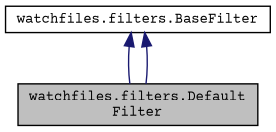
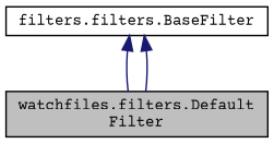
  digraph {
    fontname="Courier Prime"
    node [color=black fontname="Courier Prime" fontsize=10 shape=record style=filled]
    edge [color=midnightblue dir=back fontname="Courier Prime" fontsize=10 labelfontname=Helvetica labelfontsize=10 style=solid]
    n1 [fillcolor=grey75 fontcolor=black height=0.2 label="watchfiles.filters.Default\lFilter" width=0.4]
-   n2 [fillcolor=white height=0.2 label="watchfiles.filters.BaseFilter" width=0.4]
+   n2 [fillcolor=white height=0.2 label="filters.filters.BaseFilter" width=0.4]
    n2 -> n1
    n2 -> n1
  }
